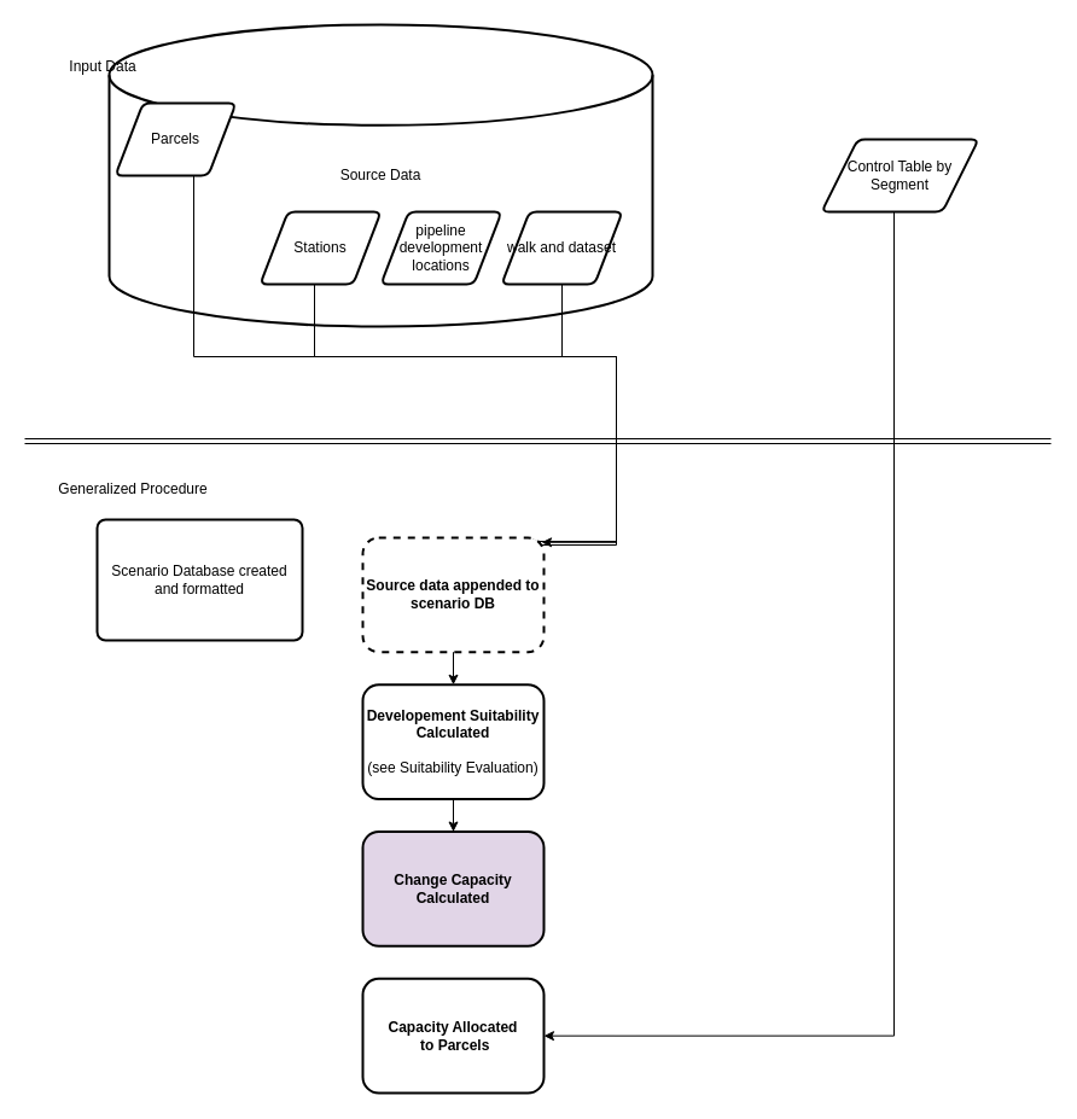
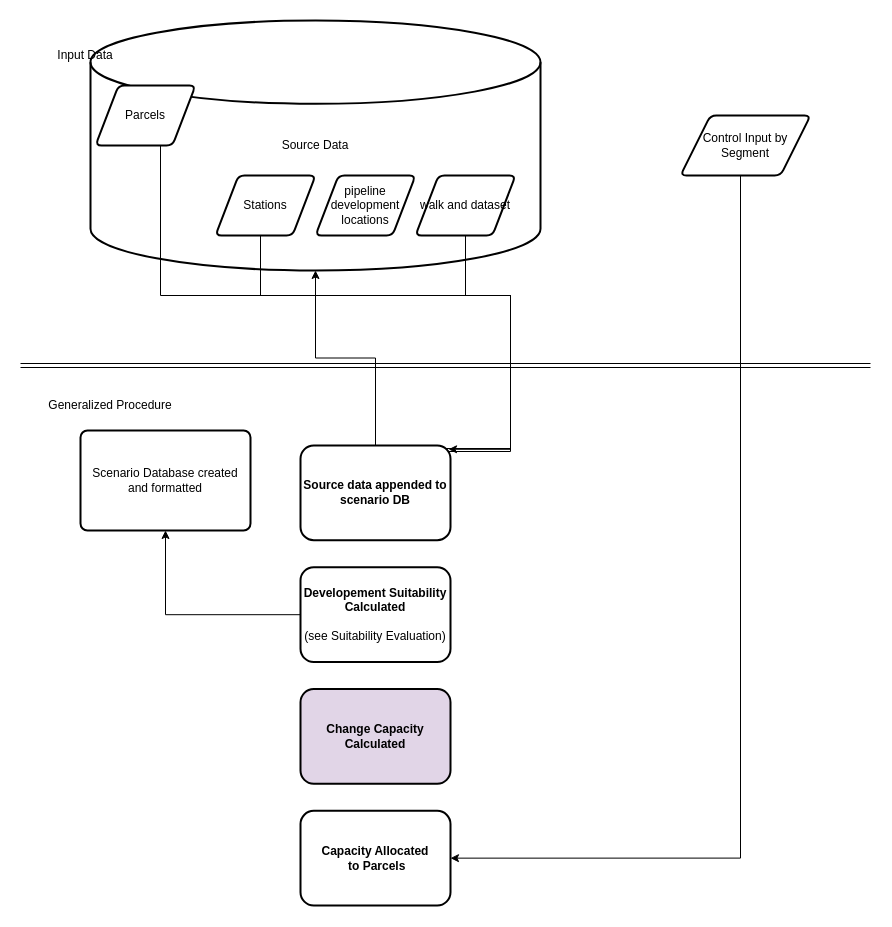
  <mxCell id="0" />
  <mxCell id="1" parent="0" />
  <mxCell id="2" value="Source Data" style="strokeWidth=2;html=1;shape=mxgraph.flowchart.database;whiteSpace=wrap;align=center;" parent="1" vertex="1"><mxGeometry x="90" y="20" width="450" height="250" as="geometry" /></mxCell>
  <mxCell id="3" style="edgeStyle=orthogonalEdgeStyle;rounded=0;orthogonalLoop=1;jettySize=auto;html=1;entryX=0.987;entryY=0.092;entryDx=0;entryDy=0;entryPerimeter=0;" parent="1" source="4" target="17" edge="1"><mxGeometry relative="1" as="geometry"><Array as="points"><mxPoint x="160" y="295" /><mxPoint x="510" y="295" /><mxPoint x="510" y="451" /><mxPoint x="430" y="451" /></Array></mxGeometry></mxCell>
  <mxCell id="4" value="Parcels" style="shape=parallelogram;html=1;strokeWidth=2;perimeter=parallelogramPerimeter;whiteSpace=wrap;rounded=1;arcSize=12;size=0.23;" parent="1" vertex="1"><mxGeometry x="95" y="85" width="100" height="60" as="geometry" /></mxCell>
  <mxCell id="5" style="edgeStyle=orthogonalEdgeStyle;rounded=0;orthogonalLoop=1;jettySize=auto;html=1;entryX=0.989;entryY=0.048;entryDx=0;entryDy=0;entryPerimeter=0;" parent="1" source="6" target="17" edge="1"><mxGeometry relative="1" as="geometry"><mxPoint x="440" y="480" as="targetPoint" /><Array as="points"><mxPoint x="260" y="295" /><mxPoint x="510" y="295" /><mxPoint x="510" y="448" /><mxPoint x="440" y="448" /></Array></mxGeometry></mxCell>
  <mxCell id="6" value="Stations" style="shape=parallelogram;html=1;strokeWidth=2;perimeter=parallelogramPerimeter;whiteSpace=wrap;rounded=1;arcSize=12;size=0.23;" parent="1" vertex="1"><mxGeometry x="215" y="175" width="100" height="60" as="geometry" /></mxCell>
  <mxCell id="7" style="edgeStyle=orthogonalEdgeStyle;rounded=0;orthogonalLoop=1;jettySize=auto;html=1;exitX=0.5;exitY=1;exitDx=0;exitDy=0;entryX=0.987;entryY=0.04;entryDx=0;entryDy=0;entryPerimeter=0;" parent="1" source="8" target="17" edge="1"><mxGeometry relative="1" as="geometry"><mxPoint x="440" y="478" as="targetPoint" /><Array as="points"><mxPoint x="465" y="295" /><mxPoint x="510" y="295" /><mxPoint x="510" y="448" /></Array></mxGeometry></mxCell>
  <mxCell id="8" value="walk and dataset" style="shape=parallelogram;html=1;strokeWidth=2;perimeter=parallelogramPerimeter;whiteSpace=wrap;rounded=1;arcSize=12;size=0.23;" parent="1" vertex="1"><mxGeometry x="415" y="175" width="100" height="60" as="geometry" /></mxCell>
  <mxCell id="9" value="pipeline development locations" style="shape=parallelogram;html=1;strokeWidth=2;perimeter=parallelogramPerimeter;whiteSpace=wrap;rounded=1;arcSize=12;size=0.23;" parent="1" vertex="1"><mxGeometry x="315" y="175" width="100" height="60" as="geometry" /></mxCell>
  <mxCell id="10" value="Scenario Database created and formatted" style="rounded=1;whiteSpace=wrap;html=1;absoluteArcSize=1;arcSize=14;strokeWidth=2;" parent="1" vertex="1"><mxGeometry x="80" y="430" width="170" height="100" as="geometry" /></mxCell>
  <mxCell id="11" style="edgeStyle=orthogonalEdgeStyle;rounded=0;orthogonalLoop=1;jettySize=auto;html=1;entryX=1;entryY=0.5;entryDx=0;entryDy=0;" parent="1" source="12" target="22" edge="1"><mxGeometry relative="1" as="geometry"><Array as="points"><mxPoint x="740" y="858" /></Array></mxGeometry></mxCell>
- <mxCell id="12" value="Control Table by Segment" style="shape=parallelogram;html=1;strokeWidth=2;perimeter=parallelogramPerimeter;whiteSpace=wrap;rounded=1;arcSize=12;size=0.23;" parent="1" vertex="1"><mxGeometry x="680" y="115" width="130" height="60" as="geometry" /></mxCell>
+ <mxCell id="12" value="Control Input by Segment" style="shape=parallelogram;html=1;strokeWidth=2;perimeter=parallelogramPerimeter;whiteSpace=wrap;rounded=1;arcSize=12;size=0.23;" parent="1" vertex="1"><mxGeometry x="680" y="115" width="130" height="60" as="geometry" /></mxCell>
  <mxCell id="13" value="Input Data" style="text;html=1;strokeColor=none;fillColor=none;align=center;verticalAlign=middle;whiteSpace=wrap;rounded=0;" parent="1" vertex="1"><mxGeometry x="40" y="45" width="90" height="20" as="geometry" /></mxCell>
  <mxCell id="14" value="" style="shape=link;html=1;" parent="1" edge="1"><mxGeometry width="100" relative="1" as="geometry"><mxPoint y="365" as="sourcePoint" x="20" /><mxPoint x="870" y="365" as="targetPoint" /></mxGeometry></mxCell>
  <mxCell id="15" value="Generalized Procedure" style="text;html=1;strokeColor=none;fillColor=none;align=center;verticalAlign=middle;whiteSpace=wrap;rounded=0;" parent="1" vertex="1"><mxGeometry x="40" y="395" width="140" height="20" as="geometry" /></mxCell>
  <mxCell id="16" value="" style="group" parent="1" vertex="1" connectable="0"><mxGeometry x="300" y="445" width="150" height="460" as="geometry" /></mxCell>
- <mxCell id="17" value="&lt;b&gt;Source data appended to scenario DB&lt;/b&gt;" style="whiteSpace=wrap;html=1;rounded=1;strokeWidth=2;arcSize=14;dashed=1;" parent="16" vertex="1"><mxGeometry width="150" height="94.706" as="geometry" /></mxCell>
+ <mxCell id="17" value="&lt;b&gt;Source data appended to scenario DB&lt;/b&gt;" style="whiteSpace=wrap;html=1;rounded=1;strokeWidth=2;arcSize=14;" parent="16" vertex="1"><mxGeometry width="150" height="94.706" as="geometry" /></mxCell>
  <mxCell id="18" value="&lt;b&gt;Developement Suitability Calculated &lt;br&gt;&lt;/b&gt;&lt;br&gt;(see Suitability Evaluation)" style="whiteSpace=wrap;html=1;rounded=1;strokeWidth=2;arcSize=14;" parent="16" vertex="1"><mxGeometry y="121.765" width="150" height="94.706" as="geometry" /></mxCell>
- <mxCell id="19" value="" style="edgeStyle=orthogonalEdgeStyle;rounded=0;orthogonalLoop=1;jettySize=auto;html=1;" parent="16" source="17" target="18" edge="1"><mxGeometry relative="1" as="geometry" /></mxCell>
+ <mxCell id="19" value="" style="edgeStyle=orthogonalEdgeStyle;rounded=0;orthogonalLoop=1;jettySize=auto;html=1;" parent="16" source="17" target="2" edge="1"><mxGeometry relative="1" as="geometry" /></mxCell>
  <mxCell id="20" value="&lt;b&gt;Change Capacity Calculated&lt;/b&gt;" style="whiteSpace=wrap;html=1;rounded=1;strokeWidth=2;arcSize=14;fillColor=#e1d5e7;" parent="16" vertex="1"><mxGeometry y="243.529" width="150" height="94.706" as="geometry" /></mxCell>
- <mxCell id="21" value="" style="edgeStyle=orthogonalEdgeStyle;rounded=0;orthogonalLoop=1;jettySize=auto;html=1;" parent="16" source="18" target="20" edge="1"><mxGeometry relative="1" as="geometry" /></mxCell>
+ <mxCell id="21" value="" style="edgeStyle=orthogonalEdgeStyle;rounded=0;orthogonalLoop=1;jettySize=auto;html=1;" parent="16" source="18" target="10" edge="1"><mxGeometry relative="1" as="geometry" /></mxCell>
  <mxCell id="22" value="&lt;b&gt;Capacity Allocated&lt;br&gt;&amp;nbsp;to Parcels&lt;/b&gt;" style="whiteSpace=wrap;html=1;rounded=1;strokeWidth=2;arcSize=14;" parent="16" vertex="1"><mxGeometry y="365.294" width="150" height="94.706" as="geometry" /></mxCell>
